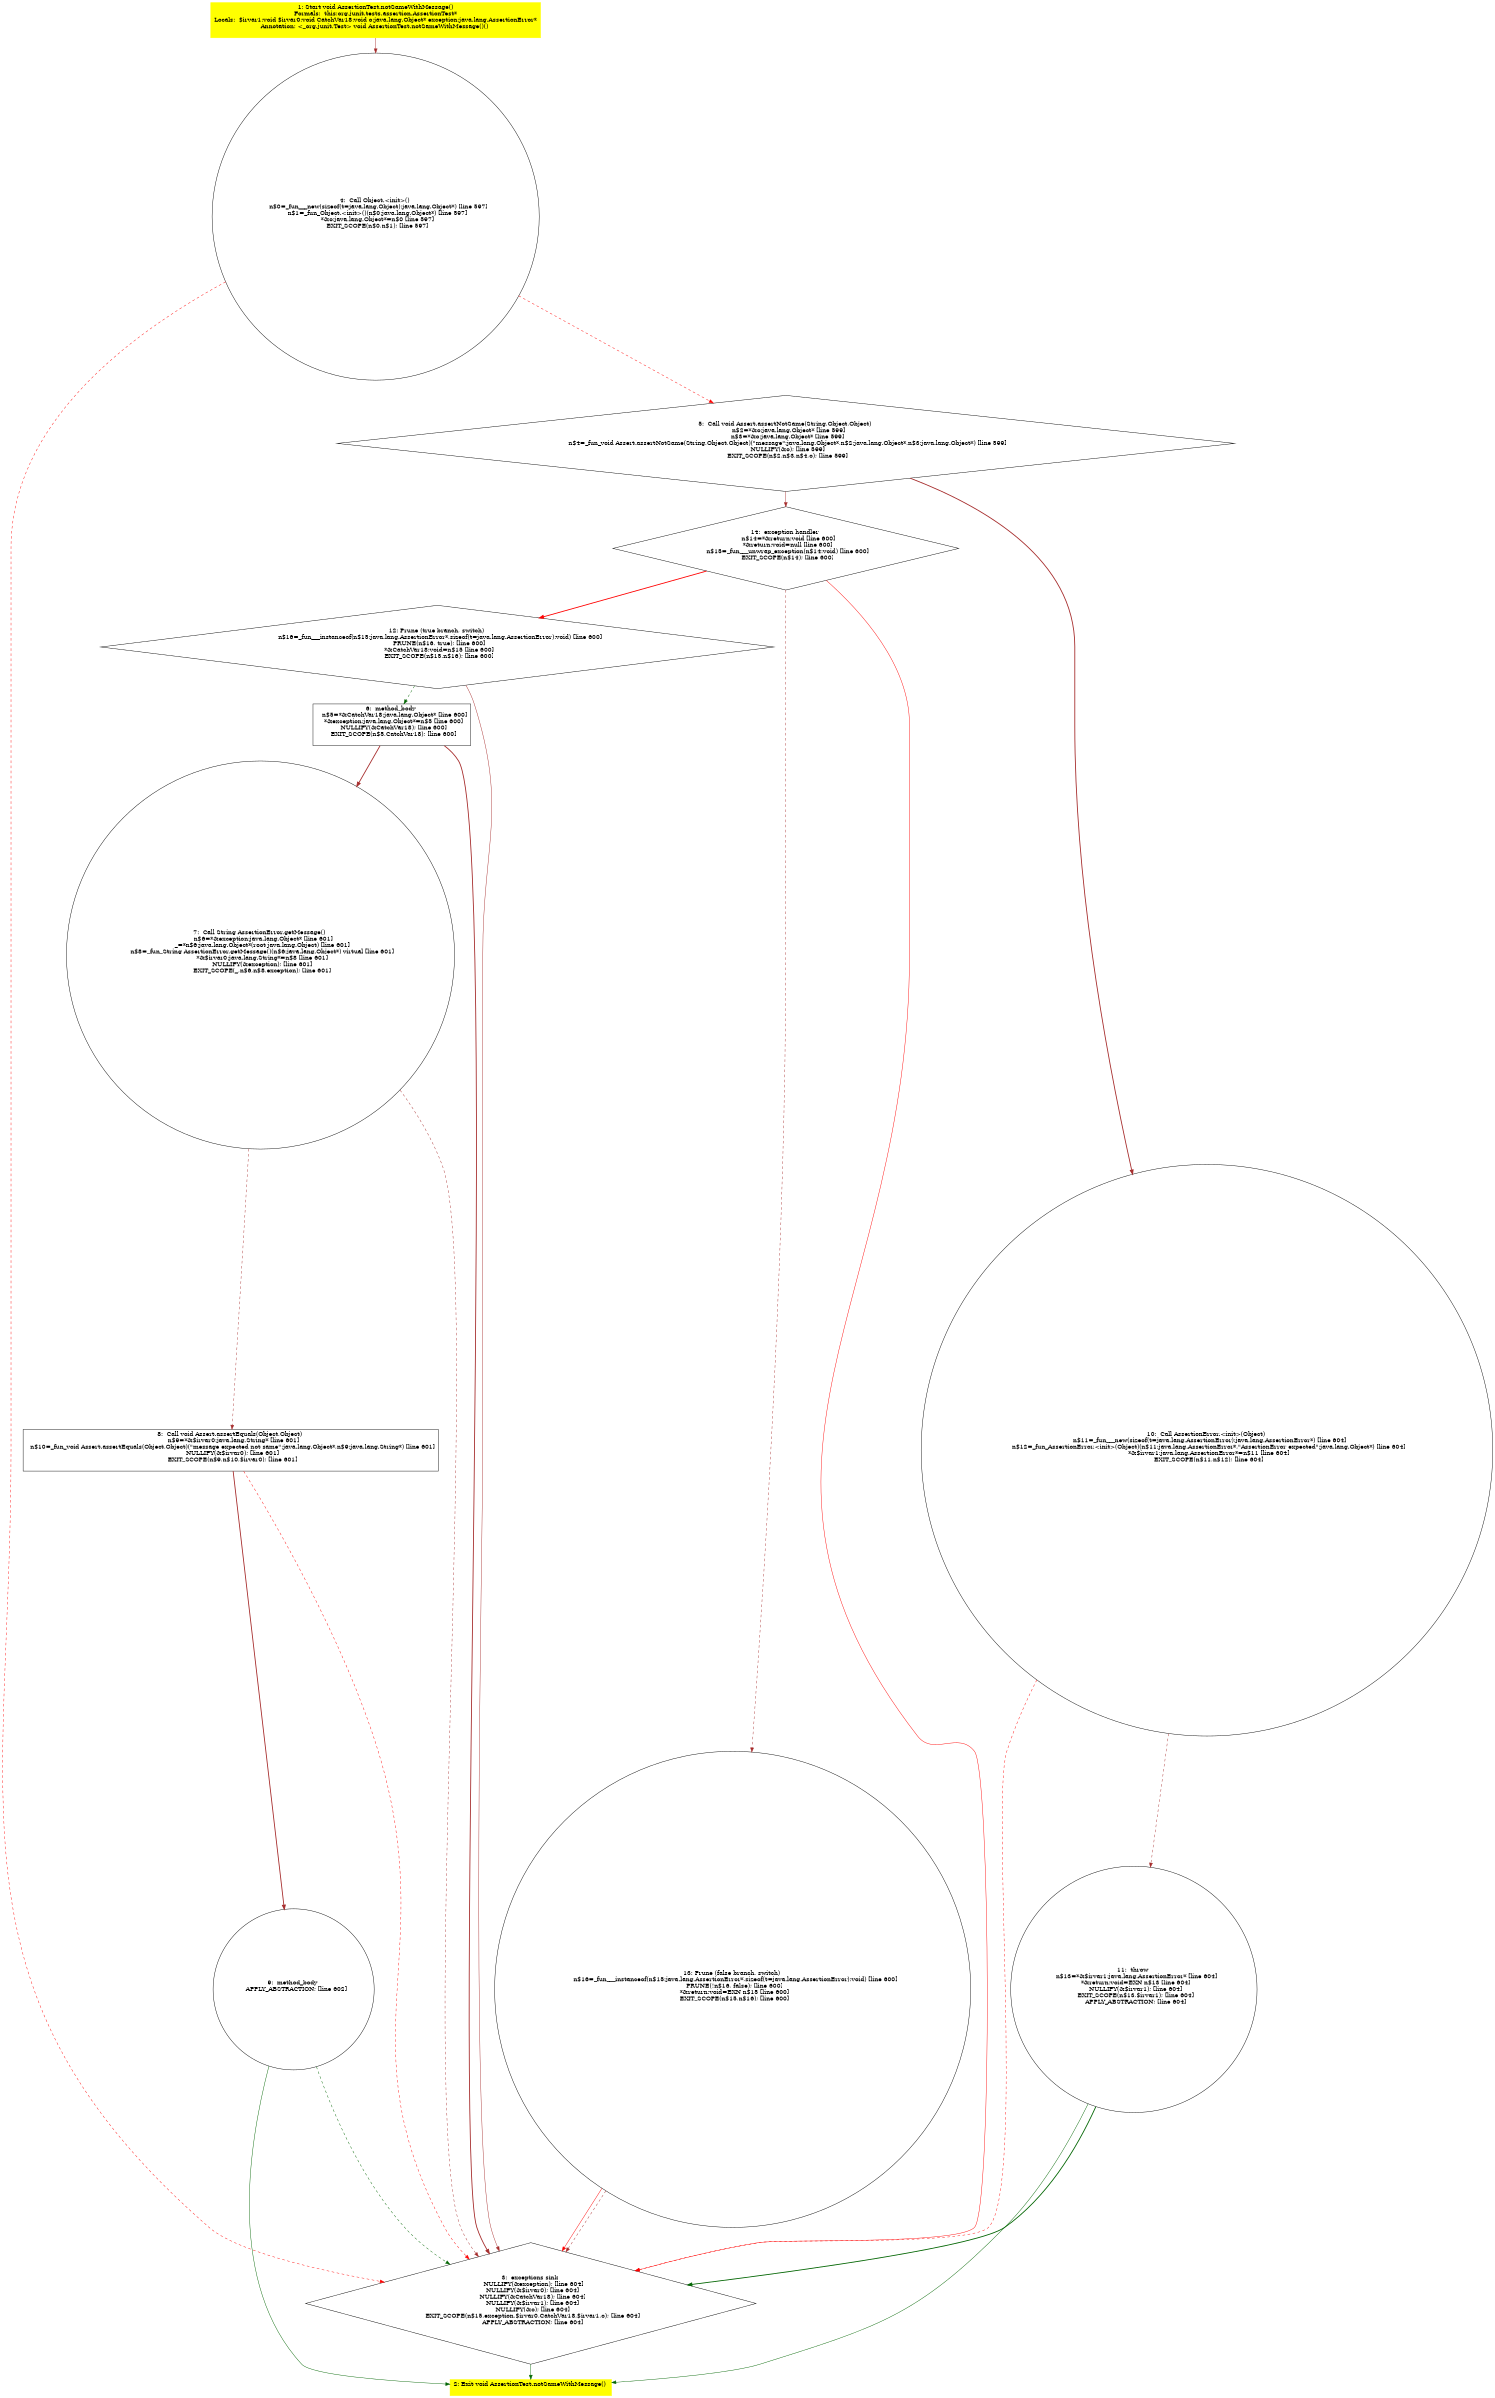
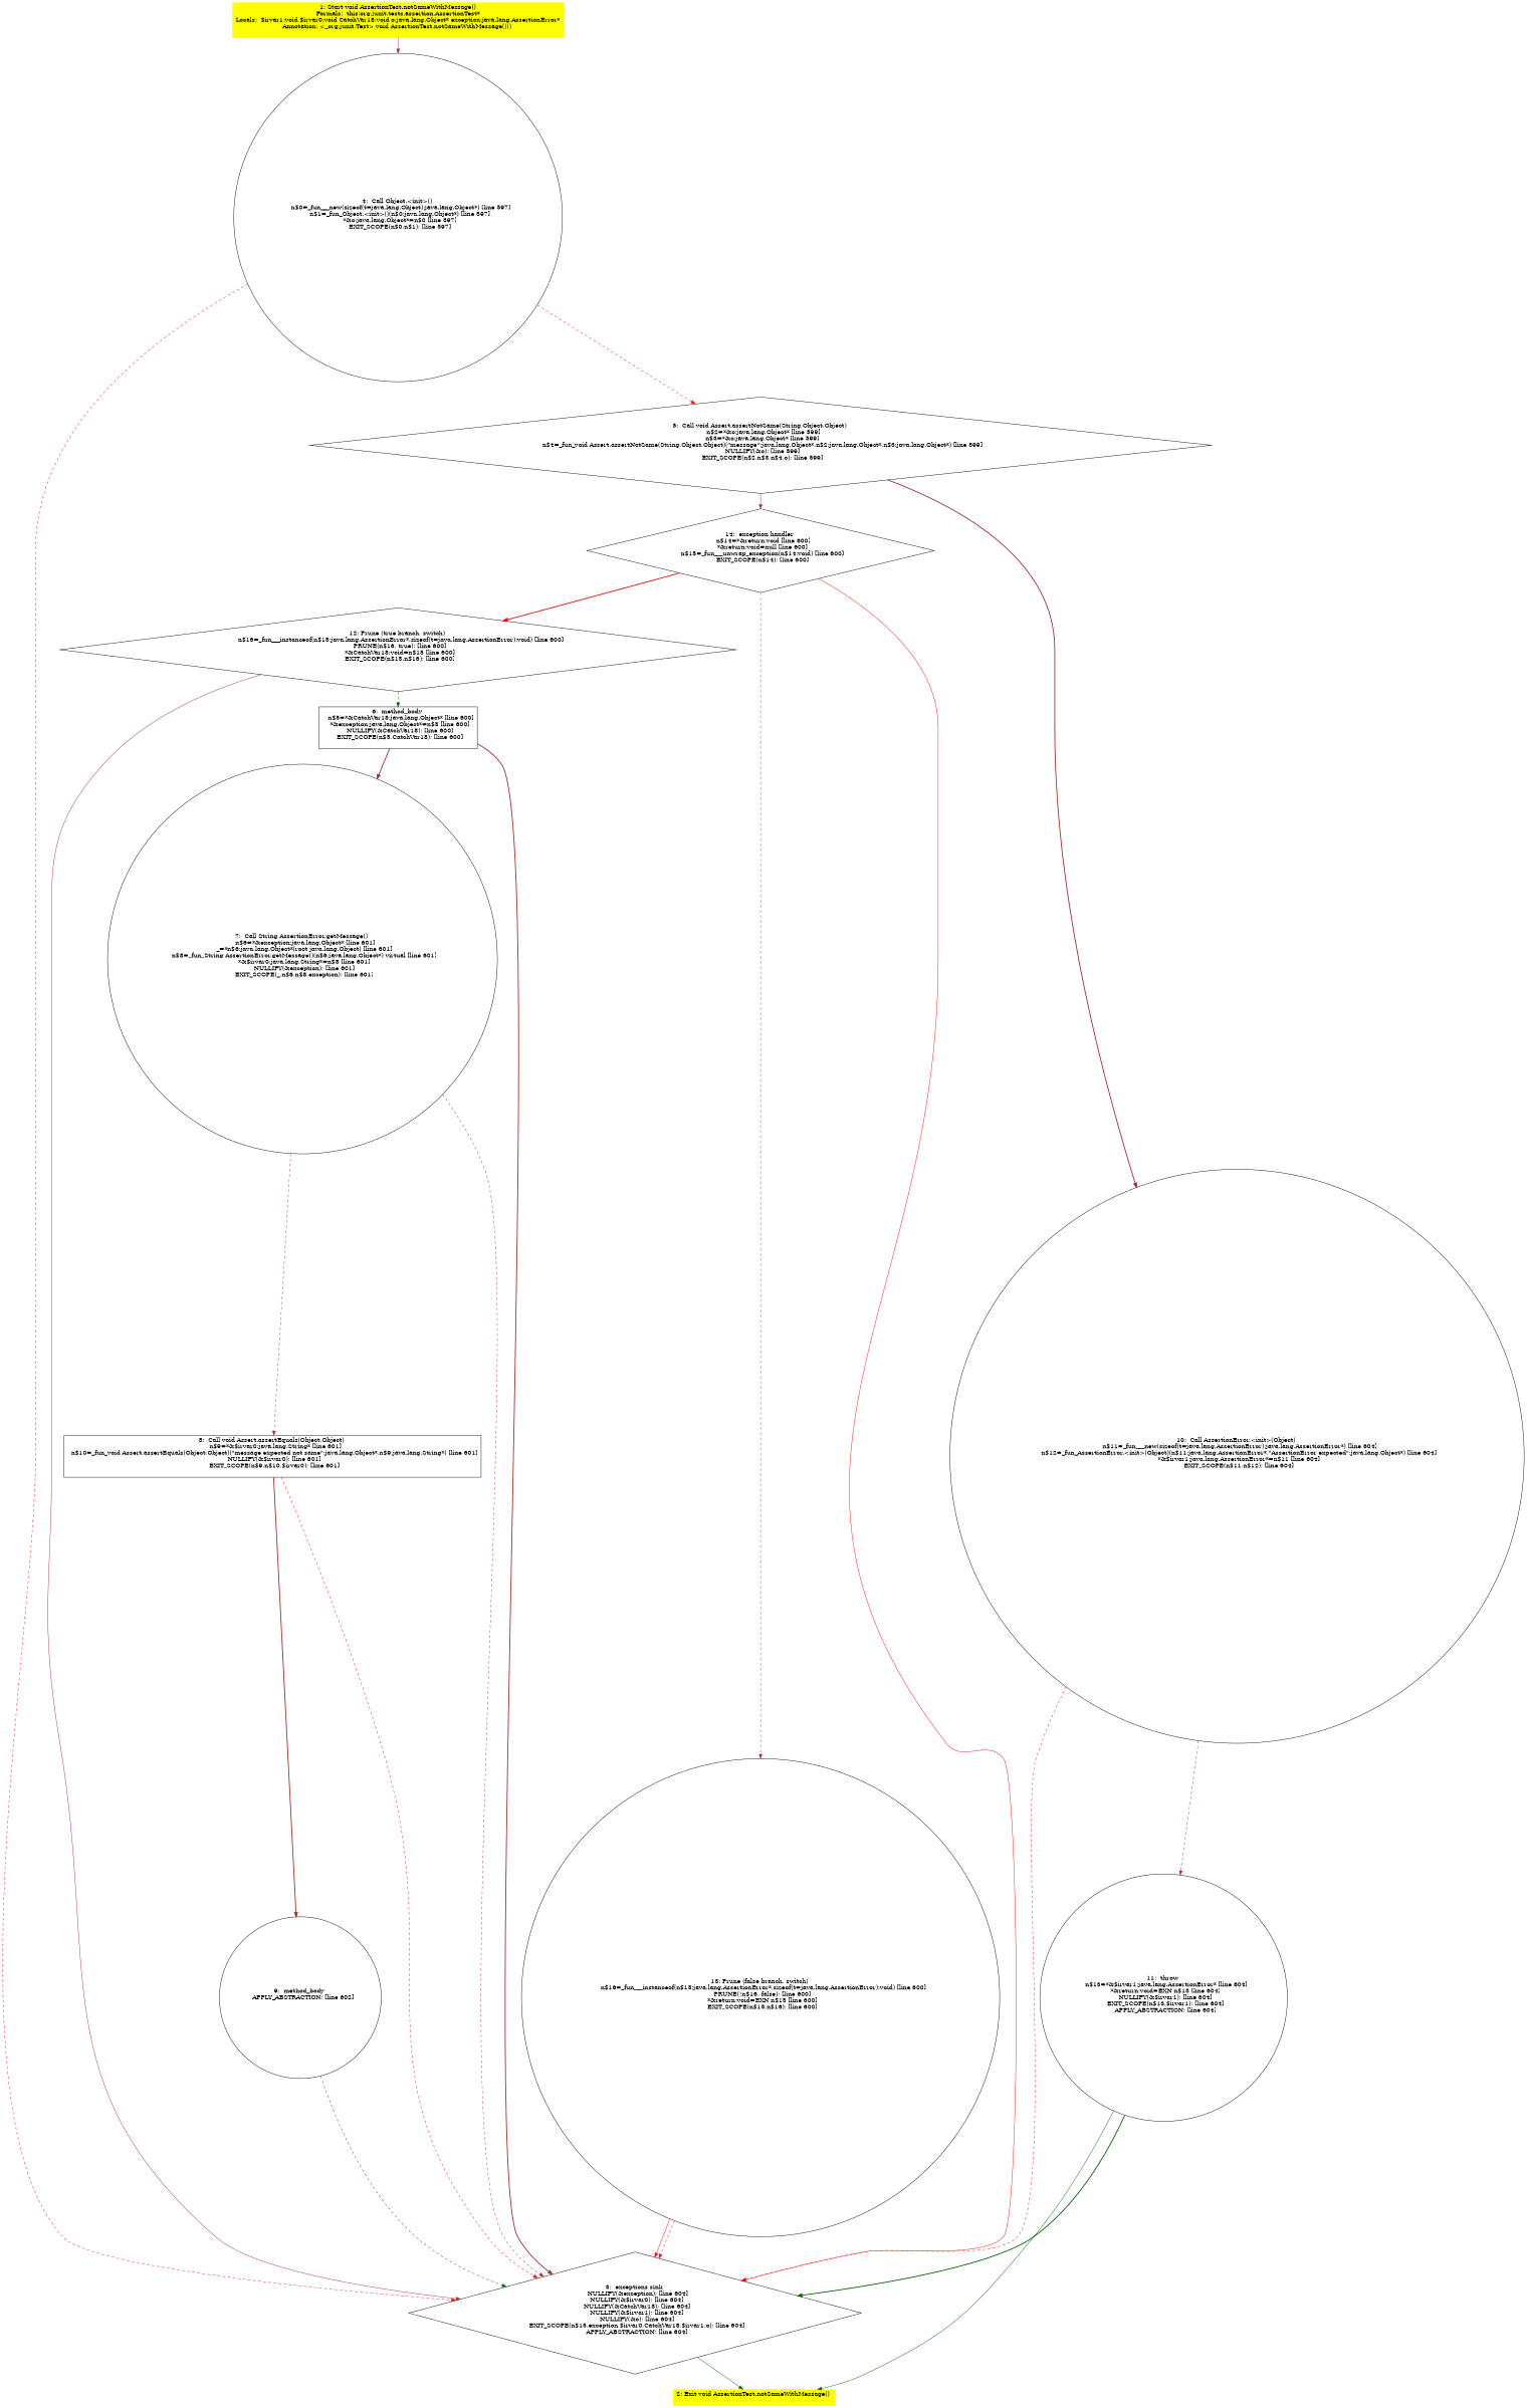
  digraph {
    node [shape=circle]
    edge [color=brown style=dashed]
    n1 [color=yellow label="1: Start void AssertionTest.notSameWithMessage()\nFormals:  this:org.junit.tests.assertion.AssertionTest*\nLocals:  $irvar1:void $irvar0:void CatchVar18:void o:java.lang.Object* exception:java.lang.AssertionError*\nAnnotation: <_org.junit.Test> void AssertionTest.notSameWithMessage()() \n  " style=filled shape=box]
    n2 [label="4:  Call Object.<init>() \n   n$0=_fun___new(sizeof(t=java.lang.Object):java.lang.Object*) [line 597]\n  n$1=_fun_Object.<init>()(n$0:java.lang.Object*) [line 597]\n  *&o:java.lang.Object*=n$0 [line 597]\n  EXIT_SCOPE(n$0,n$1); [line 597]\n "]
    n3 [label="3:  exceptions sink \n   NULLIFY(&exception); [line 604]\n  NULLIFY(&$irvar0); [line 604]\n  NULLIFY(&CatchVar18); [line 604]\n  NULLIFY(&$irvar1); [line 604]\n  NULLIFY(&o); [line 604]\n  EXIT_SCOPE(n$15,exception,$irvar0,CatchVar18,$irvar1,o); [line 604]\n  APPLY_ABSTRACTION; [line 604]\n " shape=diamond]
    n4 [label="5:  Call void Assert.assertNotSame(String,Object,Object) \n   n$2=*&o:java.lang.Object* [line 599]\n  n$3=*&o:java.lang.Object* [line 599]\n  n$4=_fun_void Assert.assertNotSame(String,Object,Object)(\"message\":java.lang.Object*,n$2:java.lang.Object*,n$3:java.lang.Object*) [line 599]\n  NULLIFY(&o); [line 599]\n  EXIT_SCOPE(n$2,n$3,n$4,o); [line 599]\n " shape=diamond]
    n5 [color=yellow label="2: Exit void AssertionTest.notSameWithMessage() \n  " style=filled shape=box]
    n6 [label="10:  Call AssertionError.<init>(Object) \n   n$11=_fun___new(sizeof(t=java.lang.AssertionError):java.lang.AssertionError*) [line 604]\n  n$12=_fun_AssertionError.<init>(Object)(n$11:java.lang.AssertionError*,\"AssertionError expected\":java.lang.Object*) [line 604]\n  *&$irvar1:java.lang.AssertionError*=n$11 [line 604]\n  EXIT_SCOPE(n$11,n$12); [line 604]\n "]
    n7 [label="14:  exception handler \n   n$14=*&return:void [line 600]\n  *&return:void=null [line 600]\n  n$15=_fun___unwrap_exception(n$14:void) [line 600]\n  EXIT_SCOPE(n$14); [line 600]\n " shape=diamond]
    n8 [label="11:  throw \n   n$13=*&$irvar1:java.lang.AssertionError* [line 604]\n  *&return:void=EXN n$13 [line 604]\n  NULLIFY(&$irvar1); [line 604]\n  EXIT_SCOPE(n$13,$irvar1); [line 604]\n  APPLY_ABSTRACTION; [line 604]\n "]
    n9 [label="12: Prune (true branch, switch) \n   n$16=_fun___instanceof(n$15:java.lang.AssertionError*,sizeof(t=java.lang.AssertionError):void) [line 600]\n  PRUNE(n$16, true); [line 600]\n  *&CatchVar18:void=n$15 [line 600]\n  EXIT_SCOPE(n$15,n$16); [line 600]\n " shape=diamond]
    n10 [label="13: Prune (false branch, switch) \n   n$16=_fun___instanceof(n$15:java.lang.AssertionError*,sizeof(t=java.lang.AssertionError):void) [line 600]\n  PRUNE(!n$16, false); [line 600]\n  *&return:void=EXN n$15 [line 600]\n  EXIT_SCOPE(n$15,n$16); [line 600]\n "]
    n11 [label="6:  method_body \n   n$5=*&CatchVar18:java.lang.Object* [line 600]\n  *&exception:java.lang.Object*=n$5 [line 600]\n  NULLIFY(&CatchVar18); [line 600]\n  EXIT_SCOPE(n$5,CatchVar18); [line 600]\n " shape=box]
    n12 [label="7:  Call String AssertionError.getMessage() \n   n$6=*&exception:java.lang.Object* [line 601]\n  _=*n$6:java.lang.Object*(root java.lang.Object) [line 601]\n  n$8=_fun_String AssertionError.getMessage()(n$6:java.lang.Object*) virtual [line 601]\n  *&$irvar0:java.lang.String*=n$8 [line 601]\n  NULLIFY(&exception); [line 601]\n  EXIT_SCOPE(_,n$6,n$8,exception); [line 601]\n "]
    n13 [label="8:  Call void Assert.assertEquals(Object,Object) \n   n$9=*&$irvar0:java.lang.String* [line 601]\n  n$10=_fun_void Assert.assertEquals(Object,Object)(\"message expected not same\":java.lang.Object*,n$9:java.lang.String*) [line 601]\n  NULLIFY(&$irvar0); [line 601]\n  EXIT_SCOPE(n$9,n$10,$irvar0); [line 601]\n " shape=box]
    n14 [label="9:  method_body \n   APPLY_ABSTRACTION; [line 602]\n "]
    n1 -> n2 [style=solid]
    n2 -> n3 [color=red]
    n2 -> n4 [color=red]
    n3 -> n5 [color=darkgreen style=solid]
    n4 -> n6 [style=bold]
    n4 -> n7 [style=solid]
    n6 -> n3 [color=red]
    n6 -> n8
    n7 -> n3 [color=red style=solid]
    n7 -> n9 [color=red style=bold]
    n7 -> n10
    n8 -> n3 [color=darkgreen style=bold]
    n8 -> n5 [color=darkgreen style=solid]
    n9 -> n3 [style=solid]
    n9 -> n11 [color=darkgreen]
    n10 -> n3 [color=red style=solid]
    n10 -> n3
    n11 -> n3 [style=bold]
    n11 -> n12 [style=bold]
    n12 -> n3
    n12 -> n13
    n13 -> n3 [color=red]
    n13 -> n14 [style=bold]
    n14 -> n3 [color=darkgreen]
-   n14 -> n5 [color=darkgreen style=solid]
  }
